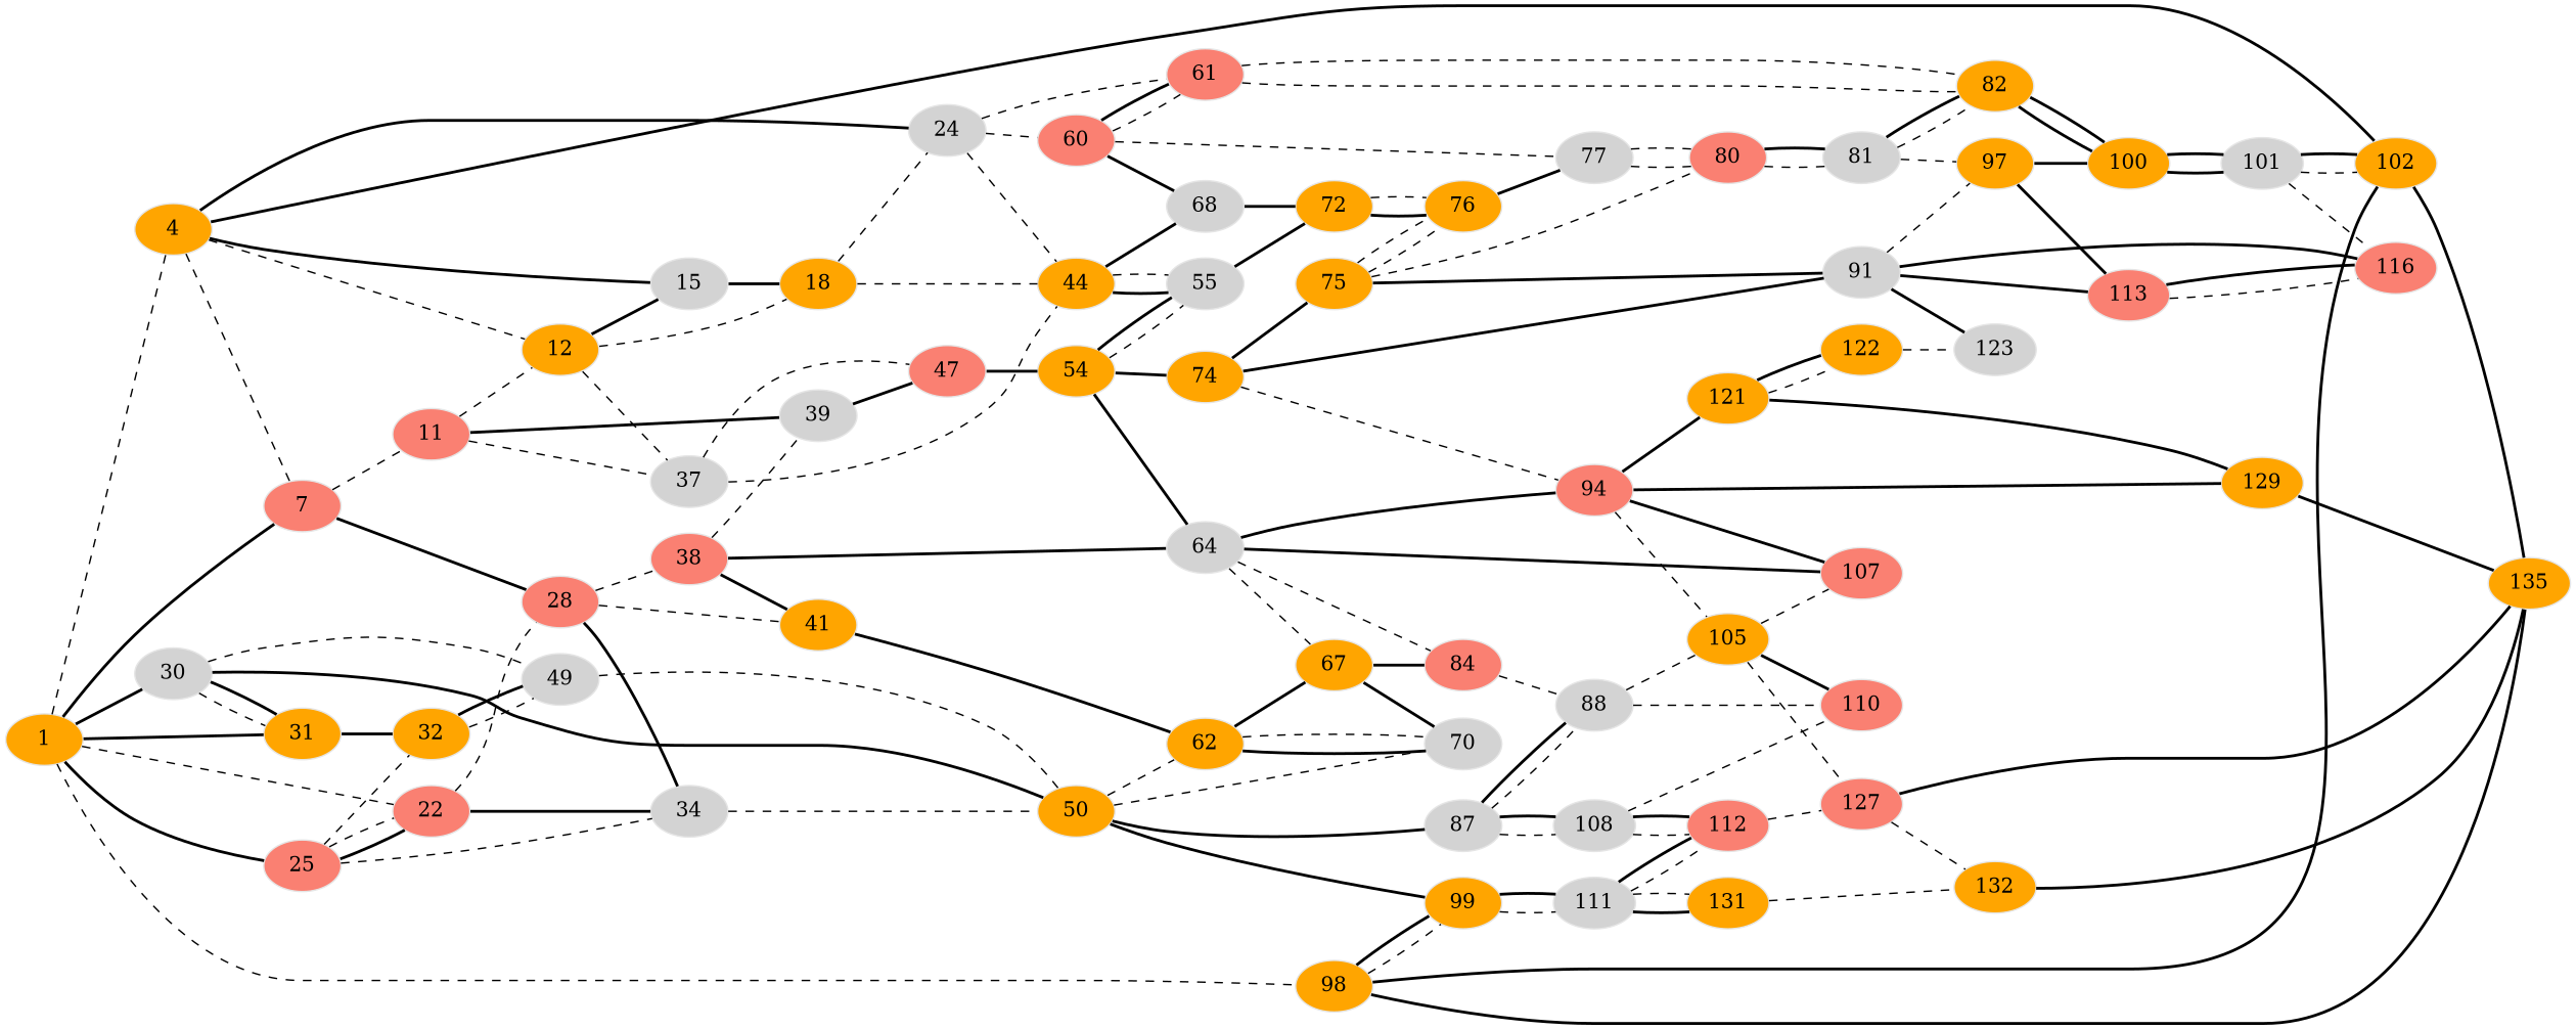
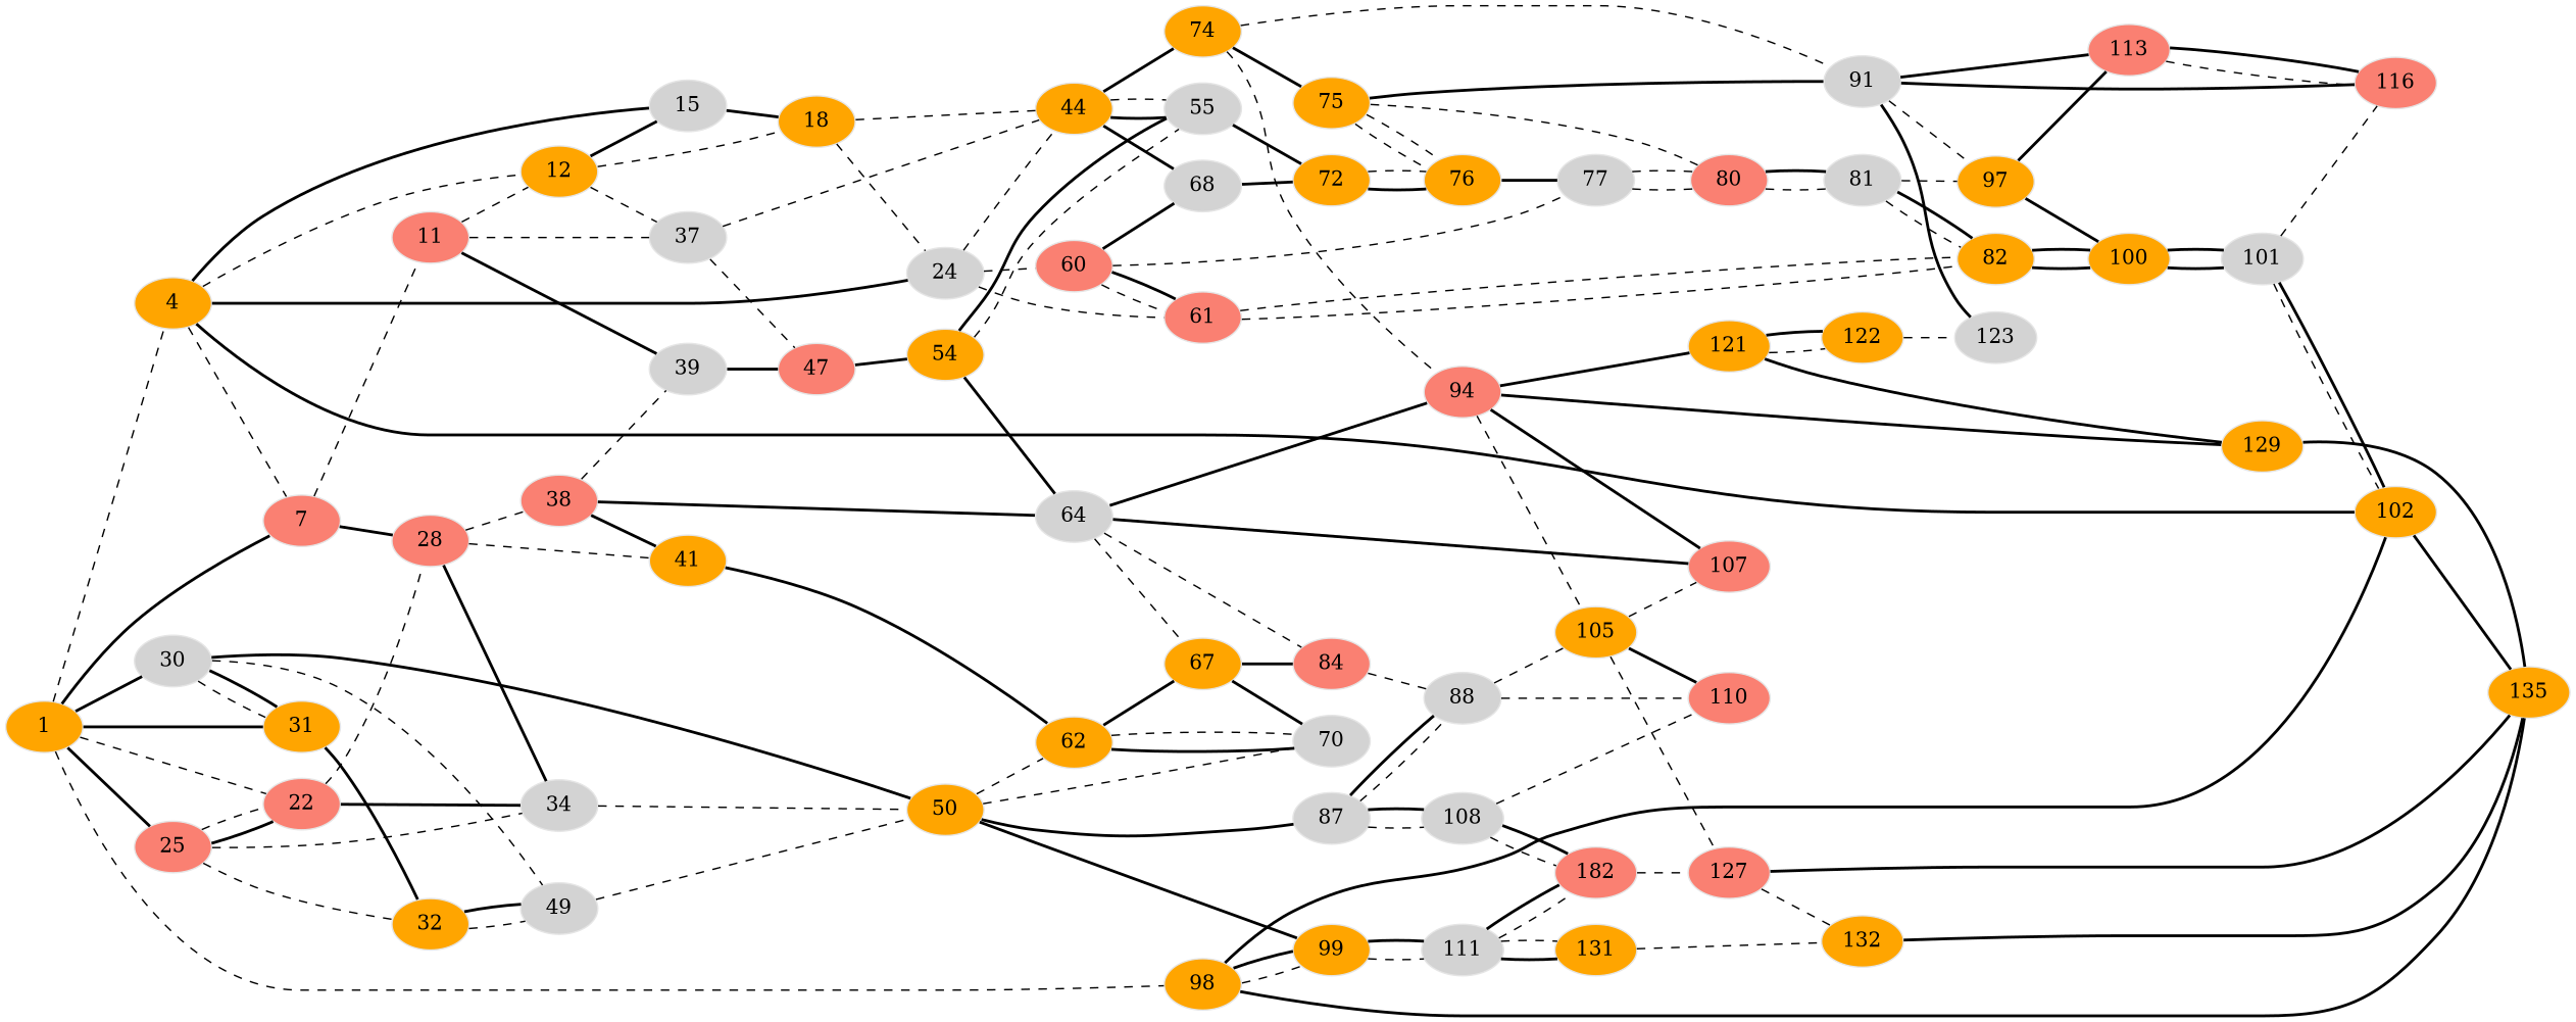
  graph {
    rankdir=LR
    node [color=gray90 fillcolor=orange style=filled]
    edge [style=bold]
    1 [super="+8+2"]
    4 [super="+5"]
    7 [fillcolor=salmon super="+9"]
    n4 [fillcolor=salmon label=25 super="+33"]
    22 [fillcolor=salmon super="+27"]
    30 [fillcolor=lightgrey super="+48"]
    31
    98
    12 [super="+13"]
    15 [fillcolor=lightgrey]
    24 [fillcolor=lightgrey super="+25+26"]
    102
    11 [fillcolor=salmon super="+36"]
    28 [fillcolor=salmon super="+40+29"]
    32
    34 [fillcolor=lightgrey super="+35"]
    49 [fillcolor=lightgrey]
    50 [super="+51+86"]
    99
    135 [super="+136"]
    37 [fillcolor=lightgrey super="+43"]
    18 [super="+19"]
    44 [super="+45"]
    60 [fillcolor=salmon super="+69"]
    61 [fillcolor=salmon]
    39 [fillcolor=lightgrey super="+46"]
    38 [fillcolor=salmon super="+42"]
    41
    47 [fillcolor=salmon super="+53"]
    55 [fillcolor=lightgrey super="+59"]
    68 [fillcolor=lightgrey]
    77 [fillcolor=lightgrey]
    82
    64 [fillcolor=lightgrey super="+65"]
    62 [super="+63"]
    70 [fillcolor=lightgrey]
    87 [fillcolor=lightgrey]
    54 [super="+73"]
    67 [super="+71"]
    84 [fillcolor=salmon]
    94 [fillcolor=salmon super="+95"]
    107 [fillcolor=salmon]
    72
    74 [super="+90"]
    88 [fillcolor=lightgrey super="+104"]
    108 [fillcolor=lightgrey super="+109"]
    111 [fillcolor=lightgrey]
    75 [super="+83"]
    91 [fillcolor=lightgrey super="+115+92"]
    76
    80 [fillcolor=salmon]
    100
    105 [super="+118+106"]
    121
    129 [super="+130"]
    97 [super="+103"]
    113 [fillcolor=salmon]
    116 [fillcolor=salmon super="+117"]
    123 [fillcolor=lightgrey]
    81 [fillcolor=lightgrey]
    101 [fillcolor=lightgrey]
    110 [fillcolor=salmon]
-   112 [fillcolor=salmon super="+126"]
+   112 [fillcolor=salmon super="+126" label=182]
    127 [fillcolor=salmon super="+128"]
    122 [super="+125"]
    131
    132 [super="+134"]
    1 -- 4 [style=dashed]
    1 -- 7
    1 -- n4
    1 -- 22 [style=dashed]
    1 -- 30
    1 -- 31
    1 -- 98 [style=dashed]
    4 -- 7 [style=dashed]
    4 -- 12 [style=dashed]
    4 -- 15
    4 -- 24 [weight=2]
    4 -- 102
    7 -- 11 [style=dashed]
    7 -- 28
    n4 -- 22
    n4 -- 22 [style=dashed]
    n4 -- 32 [style=dashed]
    n4 -- 34 [style=dashed]
    22 -- 28 [style=dashed]
    22 -- 34
    30 -- 31 [style=dashed]
    30 -- 31
    30 -- 49 [style=dashed]
    30 -- 50
    31 -- 32
    98 -- 102
    98 -- 99 [style=dashed]
    98 -- 99
    98 -- 135
    12 -- 15
    12 -- 37 [style=dashed]
    12 -- 18 [style=dashed]
    15 -- 18
    24 -- 44 [style=dashed]
    24 -- 60 [style=dashed]
    24 -- 61 [style=dashed]
    102 -- 135
    11 -- 12 [style=dashed]
    11 -- 37 [style=dashed]
    11 -- 39
    28 -- 34
    28 -- 38 [style=dashed]
    28 -- 41 [style=dashed]
    32 -- 49 [style=dashed]
    32 -- 49
    34 -- 50 [style=dashed]
    49 -- 50 [style=dashed]
    50 -- 99
    50 -- 62 [style=dashed]
    50 -- 70 [style=dashed]
    50 -- 87
    99 -- 111 [style=dashed]
    99 -- 111
    37 -- 44 [style=dashed]
    37 -- 47 [style=dashed]
    18 -- 24 [style=dashed]
    18 -- 44 [style=dashed]
    44 -- 55 [weight=2]
    44 -- 55 [style=dashed]
    44 -- 68
    60 -- 61 [style=dashed]
    60 -- 61
    60 -- 68
    60 -- 77 [style=dashed]
    61 -- 82 [style=dashed]
    61 -- 82 [style=dashed]
    39 -- 47
    38 -- 39 [style=dashed]
    38 -- 41
    38 -- 64
    41 -- 62
    47 -- 54
    55 -- 72
    68 -- 72
    77 -- 80 [style=dashed]
    77 -- 80 [style=dashed]
    82 -- 100
    82 -- 100
    64 -- 67 [style=dashed]
    64 -- 84 [style=dashed]
    64 -- 94
    64 -- 107
    62 -- 70
    62 -- 70 [style=dashed]
    62 -- 67
    87 -- 88 [style=dashed]
    87 -- 88
    87 -- 108 [style=dashed]
    87 -- 108
    54 -- 55 [style=dashed]
    54 -- 55
    54 -- 64
-   54 -- 74
+   44 -- 74
    67 -- 70
    67 -- 84
    84 -- 88 [style=dashed]
    94 -- 107
    94 -- 105 [style=dashed weight=2]
    94 -- 121
    94 -- 129
    72 -- 76
    72 -- 76 [style=dashed]
    74 -- 94 [style=dashed]
    74 -- 75
-   74 -- 91
+   74 -- 91 [style=dashed]
    88 -- 105 [style=dashed]
    88 -- 110 [style=dashed]
    108 -- 110 [style=dashed]
    108 -- 112 [style=dashed weight=2]
    108 -- 112
    111 -- 112 [style=dashed]
    111 -- 112
    111 -- 131
    111 -- 131 [style=dashed]
    75 -- 91
    75 -- 76 [style=dashed]
    75 -- 76 [style=dashed]
    75 -- 80 [style=dashed]
    91 -- 97 [style=dashed]
    91 -- 113
    91 -- 116
    91 -- 123
    76 -- 77
    80 -- 81 [style=dashed]
    80 -- 81
    100 -- 101
    100 -- 101
    105 -- 107 [style=dashed]
    105 -- 110
    105 -- 127 [style=dashed]
    121 -- 129
    121 -- 122 [style=dashed]
    121 -- 122
    129 -- 135 [weight=2]
    97 -- 100
    97 -- 113
    113 -- 116 [style=dashed]
    113 -- 116
    81 -- 82 [style=dashed]
    81 -- 82
    81 -- 97 [style=dashed]
    101 -- 102 [style=dashed]
    101 -- 102
    101 -- 116 [style=dashed]
    112 -- 127 [style=dashed]
    127 -- 135
    127 -- 132 [style=dashed]
    122 -- 123 [style=dashed weight=2]
    131 -- 132 [style=dashed weight=2]
    132 -- 135
  }
